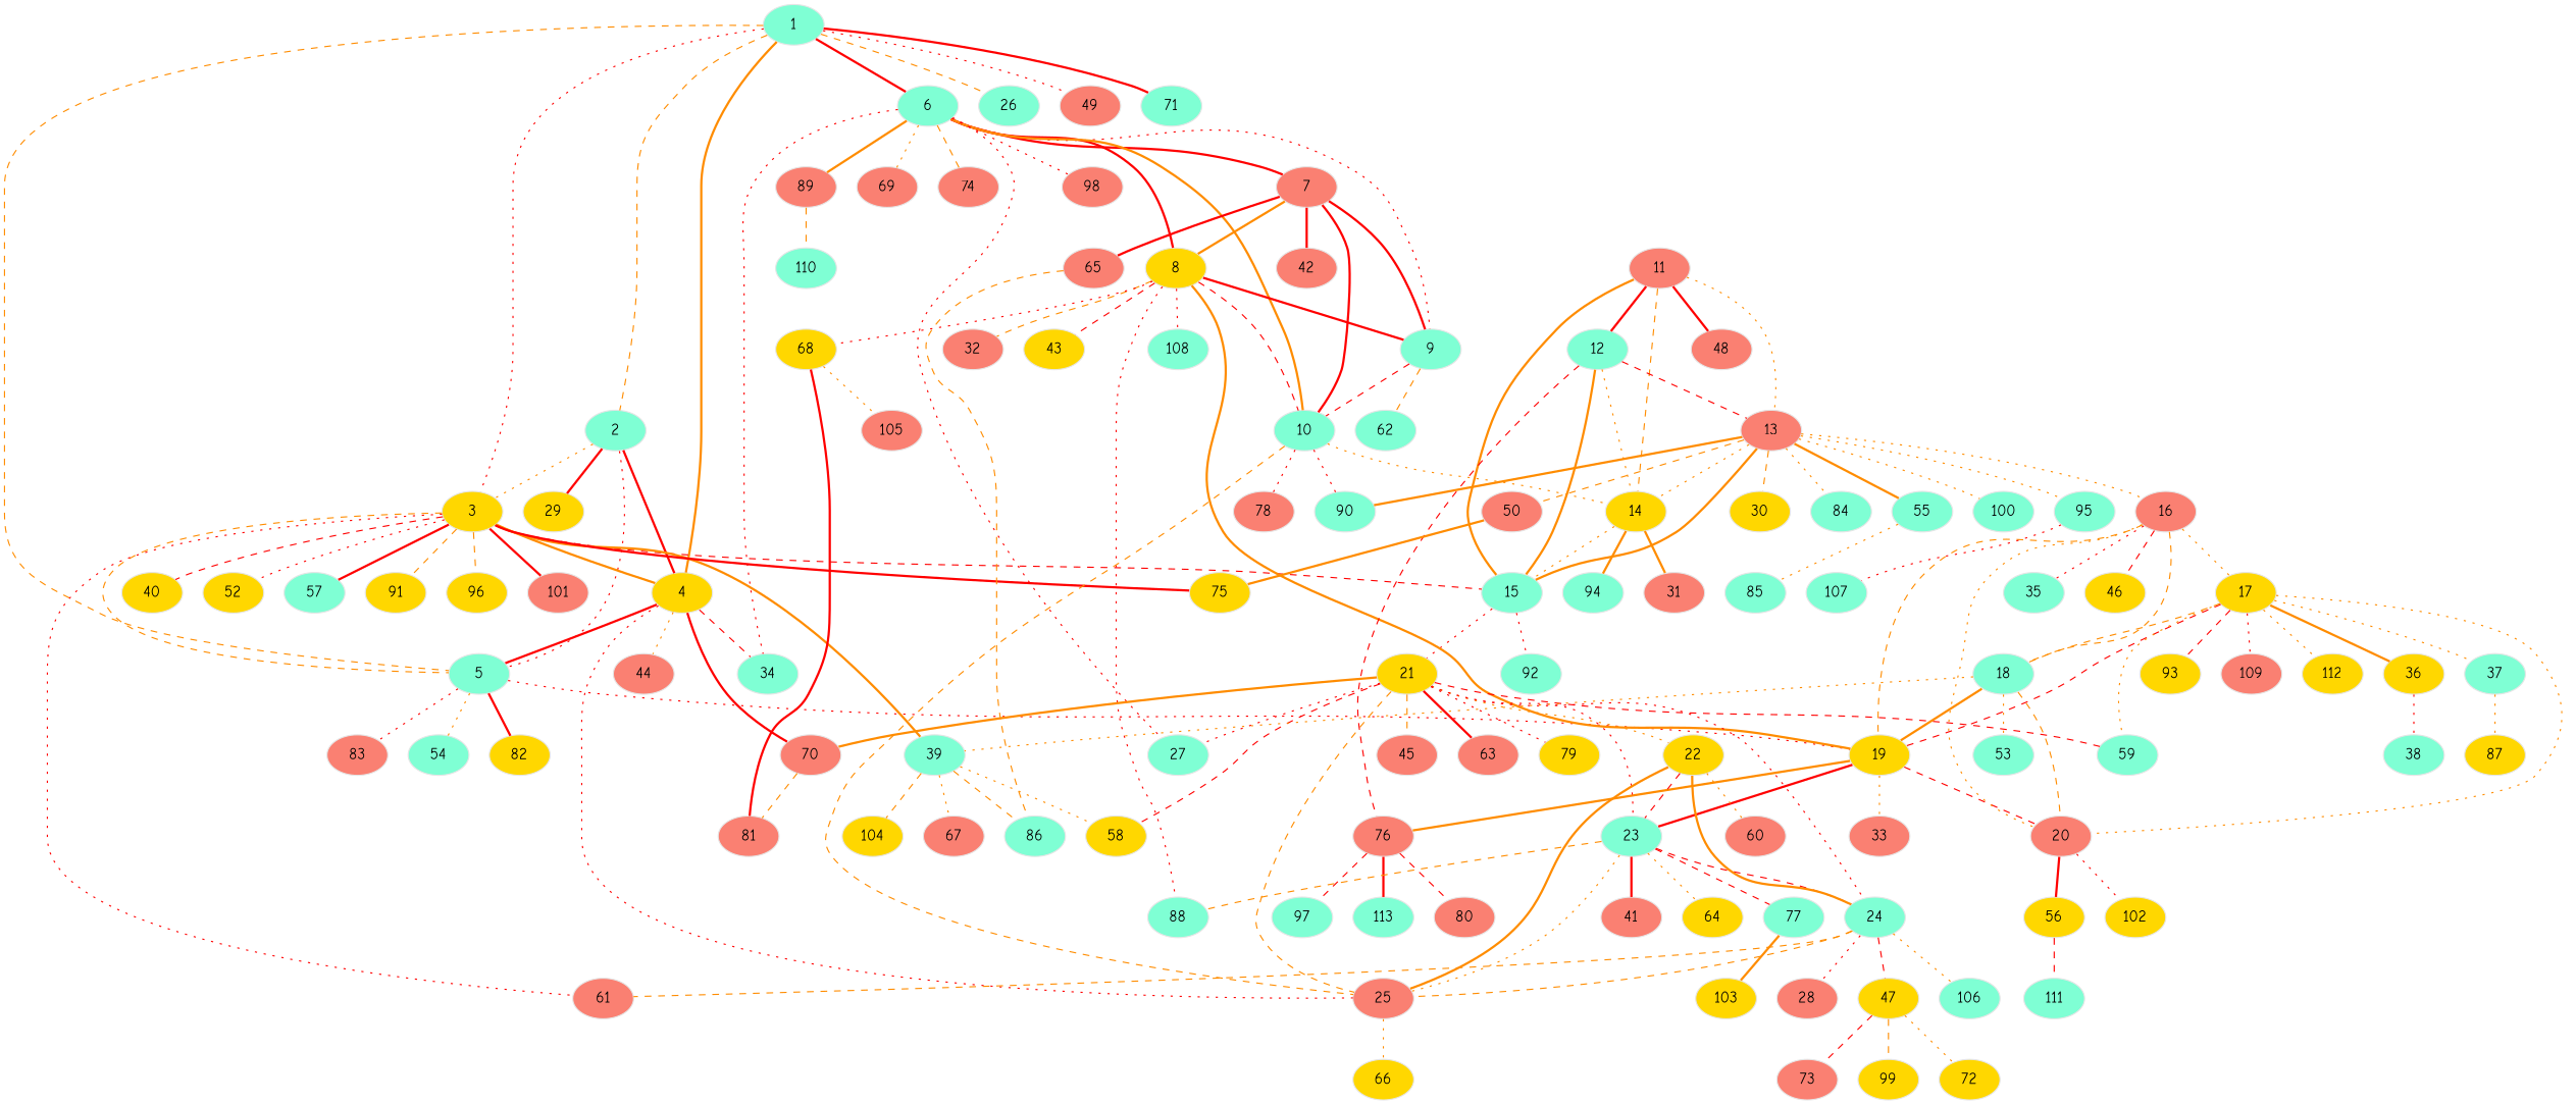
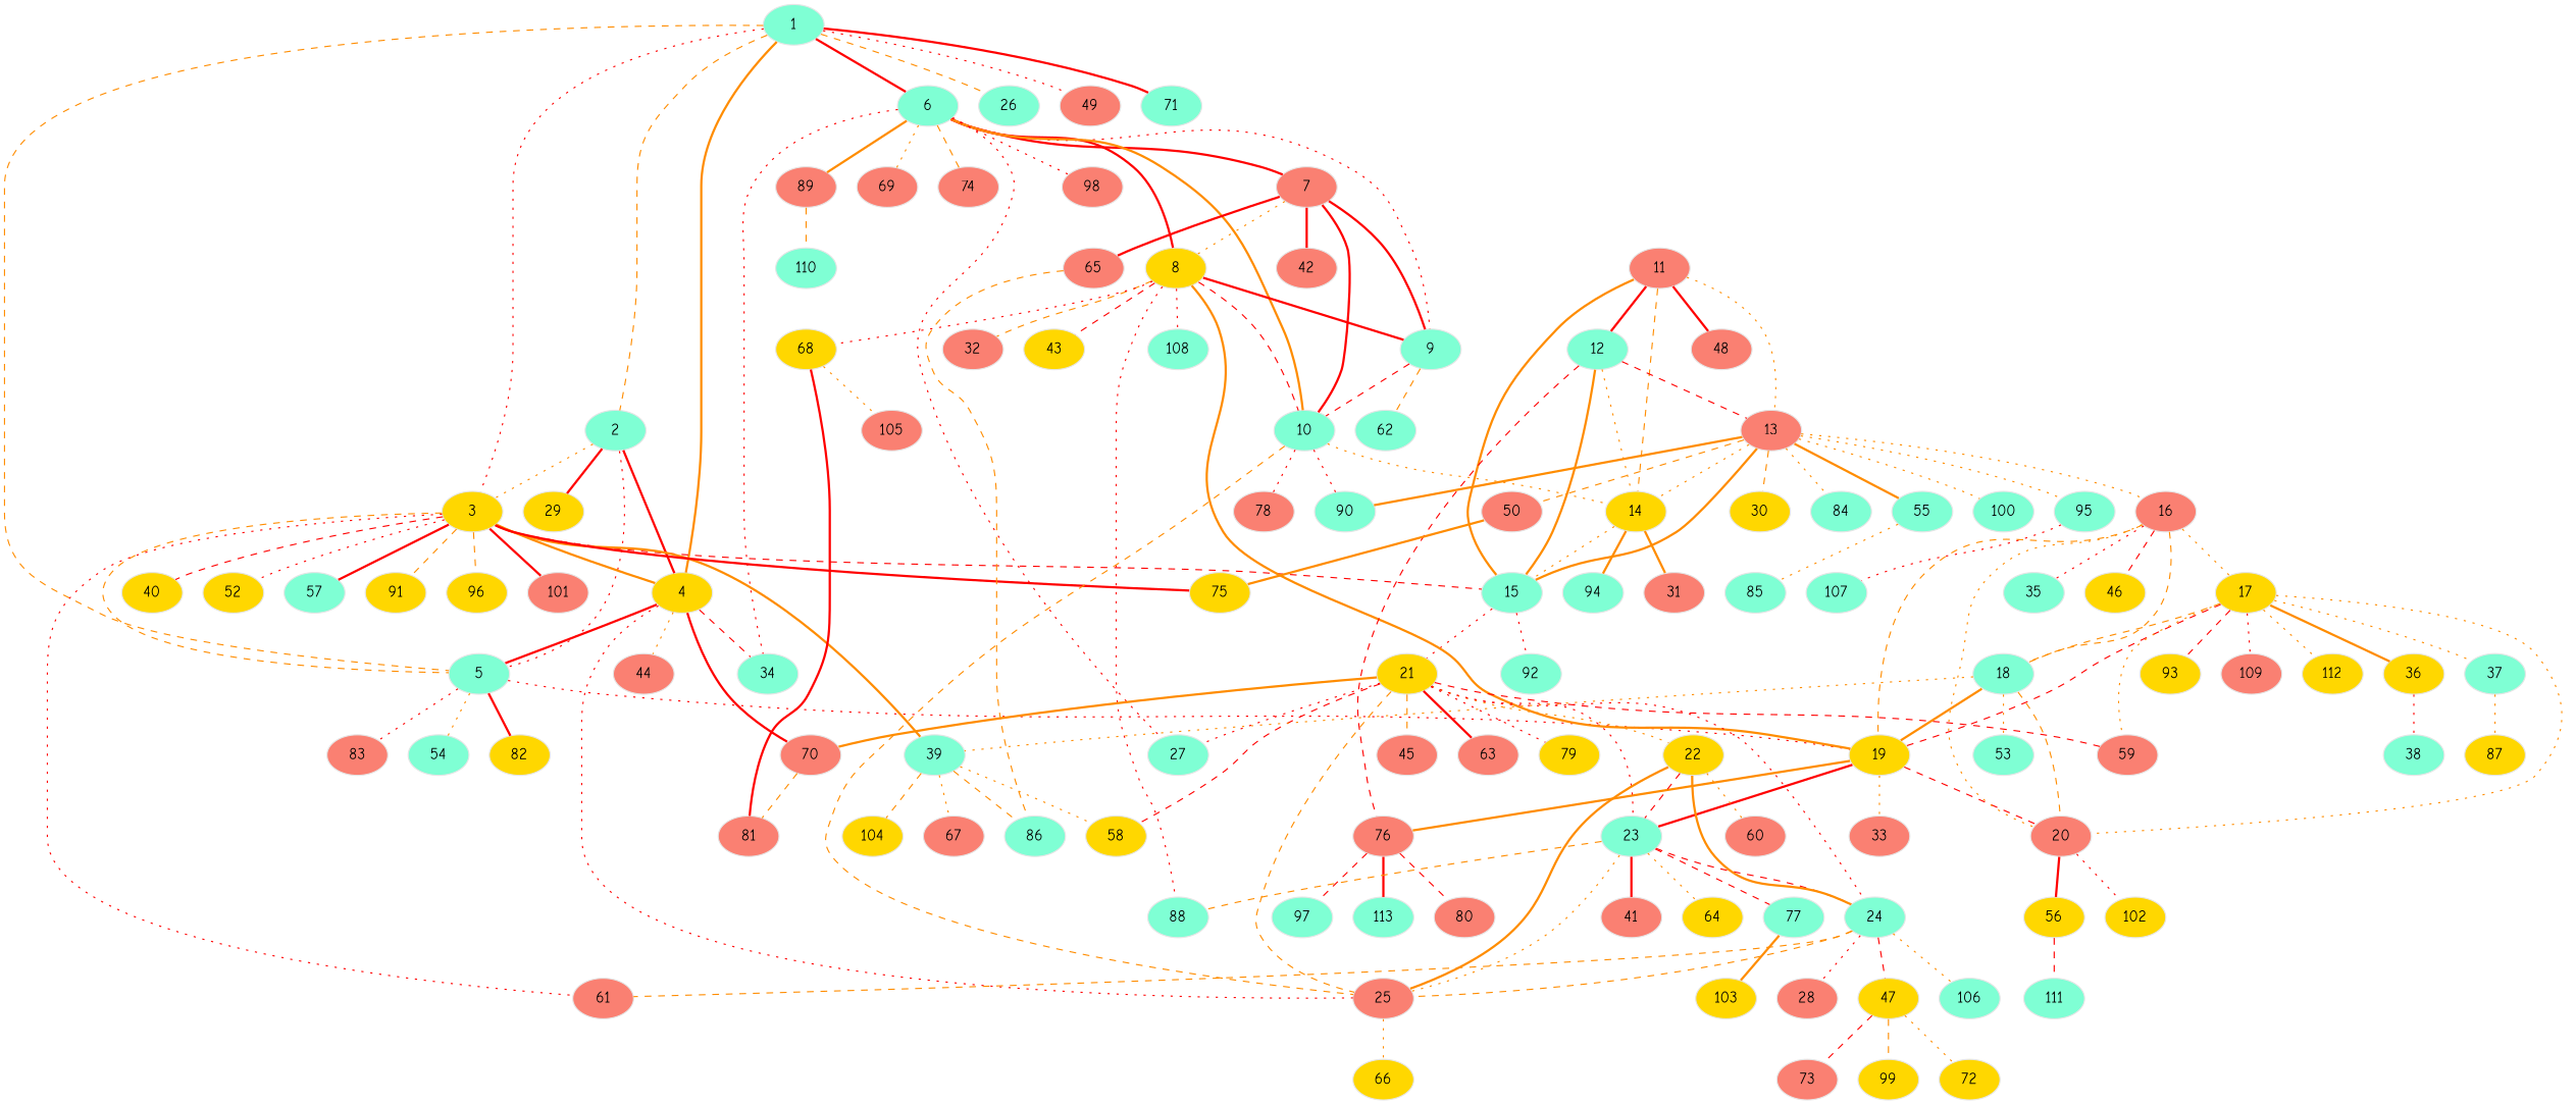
  graph {
    fontname="Comic Neue"
    node [color=gray90 fillcolor=aquamarine fontname="Comic Neue" style=filled]
    edge [color=darkorange fontname="Comic Neue" style=dotted]
    1
    2
    3 [fillcolor=gold]
    4 [fillcolor=gold]
    5
    6
    26
    49 [fillcolor=salmon]
    71
    29 [fillcolor=gold]
    15
    39
    40 [fillcolor=gold]
    52 [fillcolor=gold]
    57
    61 [fillcolor=salmon]
    75 [fillcolor=gold]
    91 [fillcolor=gold]
    96 [fillcolor=gold]
    101 [fillcolor=salmon]
    25 [fillcolor=salmon]
    34
    44 [fillcolor=salmon]
    70 [fillcolor=salmon]
    19 [fillcolor=gold]
    54
    82 [fillcolor=gold]
    83 [fillcolor=salmon]
    7 [fillcolor=salmon]
    8 [fillcolor=gold]
    9
    10
    27
    69 [fillcolor=salmon]
    74 [fillcolor=salmon]
    89 [fillcolor=salmon]
    98 [fillcolor=salmon]
    21 [fillcolor=gold]
    92
    58 [fillcolor=gold]
    67 [fillcolor=salmon]
    86
    104 [fillcolor=gold]
    66 [fillcolor=gold]
    81 [fillcolor=salmon]
    76 [fillcolor=salmon]
    20 [fillcolor=salmon]
    23
    33 [fillcolor=salmon]
    42 [fillcolor=salmon]
    65 [fillcolor=salmon]
    32 [fillcolor=salmon]
    43 [fillcolor=gold]
    68 [fillcolor=gold]
    88
    108
    62
    14 [fillcolor=gold]
    78 [fillcolor=salmon]
    90
    110
    105 [fillcolor=salmon]
    31 [fillcolor=salmon]
    94
    11 [fillcolor=salmon]
    12
    13 [fillcolor=salmon]
    48 [fillcolor=salmon]
    16 [fillcolor=salmon]
    30 [fillcolor=gold]
    50 [fillcolor=salmon]
    55
    84
    95
    100
    80 [fillcolor=salmon]
    97
    113
    17 [fillcolor=gold]
    18
    35
    46 [fillcolor=gold]
    85
    107
-   59
+   59 [fillcolor=salmon]
    22 [fillcolor=gold]
    24
    45 [fillcolor=salmon]
    63 [fillcolor=salmon]
    79 [fillcolor=gold]
    36 [fillcolor=gold]
    37
    93 [fillcolor=gold]
    109 [fillcolor=salmon]
    112 [fillcolor=gold]
    53
    56 [fillcolor=gold]
    102 [fillcolor=gold]
    38
    87 [fillcolor=gold]
    41 [fillcolor=salmon]
    64 [fillcolor=gold]
    77
    111
    60 [fillcolor=salmon]
    28 [fillcolor=salmon]
    47 [fillcolor=gold]
    106
    103 [fillcolor=gold]
    72 [fillcolor=gold]
    73 [fillcolor=salmon]
    99 [fillcolor=gold]
    1 -- 2 [style=dashed]
    1 -- 3 [color=red]
    1 -- 4 [style=bold]
    1 -- 5 [style=dashed]
    1 -- 6 [color=red style=bold]
    1 -- 26 [style=dashed]
    1 -- 49 [color=red]
    1 -- 71 [color=red style=bold]
    2 -- 3
    2 -- 4 [color=red style=bold]
    2 -- 5 [color=red]
    2 -- 29 [color=red style=bold]
    3 -- 4 [style=bold]
    3 -- 5 [style=dashed]
    3 -- 15 [color=red style=dashed]
    3 -- 39 [style=bold]
    3 -- 40 [color=red style=dashed]
    3 -- 52 [color=red]
    3 -- 57 [color=red style=bold]
    3 -- 61 [color=red]
    3 -- 75 [color=red style=bold]
    3 -- 91 [style=dashed]
    3 -- 96 [style=dashed]
    3 -- 101 [color=red style=bold]
    4 -- 5 [color=red style=bold]
    4 -- 25 [color=red]
    4 -- 34 [color=red style=dashed]
    4 -- 44
    4 -- 70 [color=red style=bold]
    5 -- 19 [color=red]
    5 -- 54
    5 -- 82 [color=red style=bold]
    5 -- 83 [color=red]
    6 -- 34 [color=red]
    6 -- 7 [color=red style=bold]
    6 -- 8 [color=red style=bold]
    6 -- 9 [color=red]
    6 -- 10 [style=bold]
    6 -- 27 [color=red]
    6 -- 69
    6 -- 74 [style=dashed]
    6 -- 89 [style=bold]
    6 -- 98 [color=red]
    15 -- 21 [color=red]
    15 -- 92 [color=red]
    39 -- 58
    39 -- 67
    39 -- 86 [style=dashed]
    39 -- 104 [style=dashed]
    25 -- 66
    70 -- 81 [style=dashed]
    19 -- 76 [style=bold]
    19 -- 20 [color=red style=dashed]
    19 -- 23 [color=red style=bold]
    19 -- 33
-   7 -- 8 [style=bold]
+   7 -- 8
    7 -- 9 [color=red style=bold]
    7 -- 10 [color=red style=bold]
    7 -- 42 [color=red style=bold]
    7 -- 65 [color=red style=bold]
    8 -- 19 [style=bold]
    8 -- 9 [color=red style=bold]
    8 -- 10 [color=red style=dashed]
    8 -- 32 [style=dashed]
    8 -- 43 [color=red style=dashed]
    8 -- 68 [color=red]
    8 -- 88 [color=red]
    8 -- 108 [color=red]
    9 -- 10 [color=red style=dashed]
    9 -- 62 [style=dashed]
    10 -- 25 [style=dashed]
    10 -- 14
    10 -- 78 [color=red]
    10 -- 90 [color=red]
    89 -- 110 [style=dashed]
    21 -- 25 [style=dashed]
    21 -- 70 [style=bold]
    21 -- 27 [color=red]
    21 -- 58 [color=red style=dashed]
    21 -- 23 [color=red]
    21 -- 59 [color=red style=dashed]
    21 -- 22
    21 -- 24 [color=red]
    21 -- 45 [style=dashed]
    21 -- 63 [color=red style=bold]
    21 -- 79 [color=red]
    76 -- 80 [color=red style=dashed]
    76 -- 97 [color=red style=dashed]
    76 -- 113 [color=red style=bold]
    20 -- 56 [color=red style=bold]
    20 -- 102 [color=red]
    23 -- 25
    23 -- 88 [style=dashed]
    23 -- 24 [color=red style=dashed]
    23 -- 41 [color=red style=bold]
    23 -- 64
    23 -- 77 [color=red style=dashed]
    65 -- 86 [style=dashed]
    68 -- 81 [color=red style=bold]
    68 -- 105
    14 -- 15
    14 -- 31 [style=bold]
    14 -- 94 [style=bold]
    11 -- 15 [style=bold]
    11 -- 14 [style=dashed]
    11 -- 12 [color=red style=bold]
    11 -- 13
    11 -- 48 [color=red style=bold]
    12 -- 15 [style=bold]
    12 -- 76 [color=red style=dashed]
    12 -- 14
    12 -- 13 [color=red style=dashed]
    13 -- 15 [style=bold]
    13 -- 14
    13 -- 90 [style=bold]
    13 -- 16
    13 -- 30 [style=dashed]
    13 -- 50 [style=dashed]
    13 -- 55 [style=bold]
    13 -- 84
    13 -- 95
    13 -- 100
    16 -- 19 [style=dashed]
    16 -- 20
    16 -- 17
    16 -- 18 [style=dashed]
    16 -- 35 [color=red]
    16 -- 46 [color=red style=dashed]
    50 -- 75 [style=bold]
    55 -- 85
    95 -- 107 [color=red]
    17 -- 19 [color=red style=dashed]
    17 -- 20
    17 -- 18 [style=dashed]
    17 -- 59
    17 -- 36 [style=bold]
    17 -- 37
    17 -- 93 [color=red style=dashed]
    17 -- 109 [color=red]
    17 -- 112
    18 -- 39
    18 -- 19 [style=bold]
    18 -- 20 [style=dashed]
    18 -- 53
    22 -- 25 [style=bold]
    22 -- 23 [color=red style=dashed]
    22 -- 24 [style=bold]
    22 -- 60
    24 -- 61 [style=dashed]
    24 -- 25 [style=dashed]
    24 -- 28 [color=red]
    24 -- 47 [color=red style=dashed]
    24 -- 106
    36 -- 38 [color=red]
    37 -- 87
    56 -- 111 [color=red style=dashed]
    77 -- 103 [style=bold]
    47 -- 72
    47 -- 73 [color=red style=dashed]
    47 -- 99 [style=dashed]
  }
